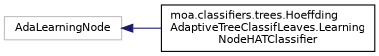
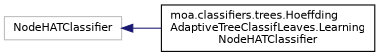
  digraph {
    rankdir=LR
    node [fillcolor=white fontname=Helvetica fontsize=10 shape=record style=filled]
-   n1 [color=grey75 height=0.2 label=AdaLearningNode width=0.4]
+   n1 [color=grey75 height=0.2 label=NodeHATClassifier width=0.4]
    n2 [color=black height=0.2 label="moa.classifiers.trees.Hoeffding\lAdaptiveTreeClassifLeaves.Learning\lNodeHATClassifier" width=0.4]
    n1 -> n2 [color=midnightblue dir=back fontname=Helvetica fontsize=10 labelfontname=Helvetica labelfontsize=10 style=solid]
  }
